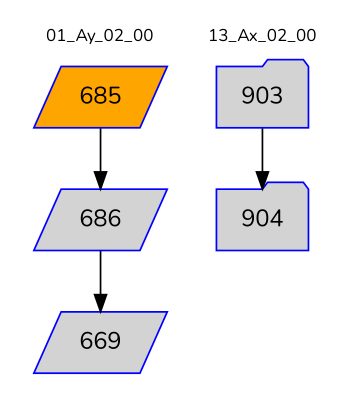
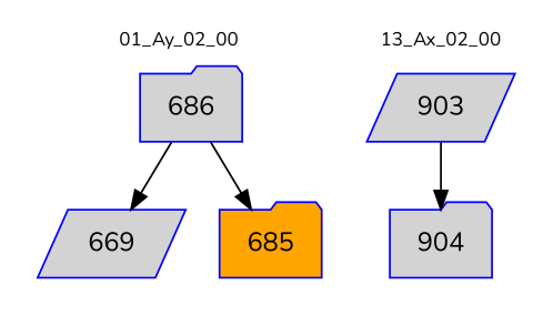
  digraph {
    fontname=Nunito
    node [color=blue fillcolor=lightgrey fontname=Nunito shape=parallelogram style=filled]
    edge [color=black fontname=Nunito style=solid]
-   n1 [label=686]
+   n1 [label=686 shape=folder]
    n2 [label=669]
-   n3 [fillcolor=orange label=685]
-   n4 [label=903 shape=folder]
+   n3 [fillcolor=orange label=685 shape=folder]
+   n4 [label=903]
    n5 [label=904 shape=folder]
    subgraph cluster_1 {
      color=white
      fontsize=10
      label="01_Ay_02_00"
      n1
      n2
      n3
    }
    subgraph cluster_2 {
      color=white
      fontsize=10
      label="13_Ax_02_00"
      n4
      n5
    }
    n1 -> n2
-   n3 -> n1
+   n1 -> n3
    n4 -> n5
  }
